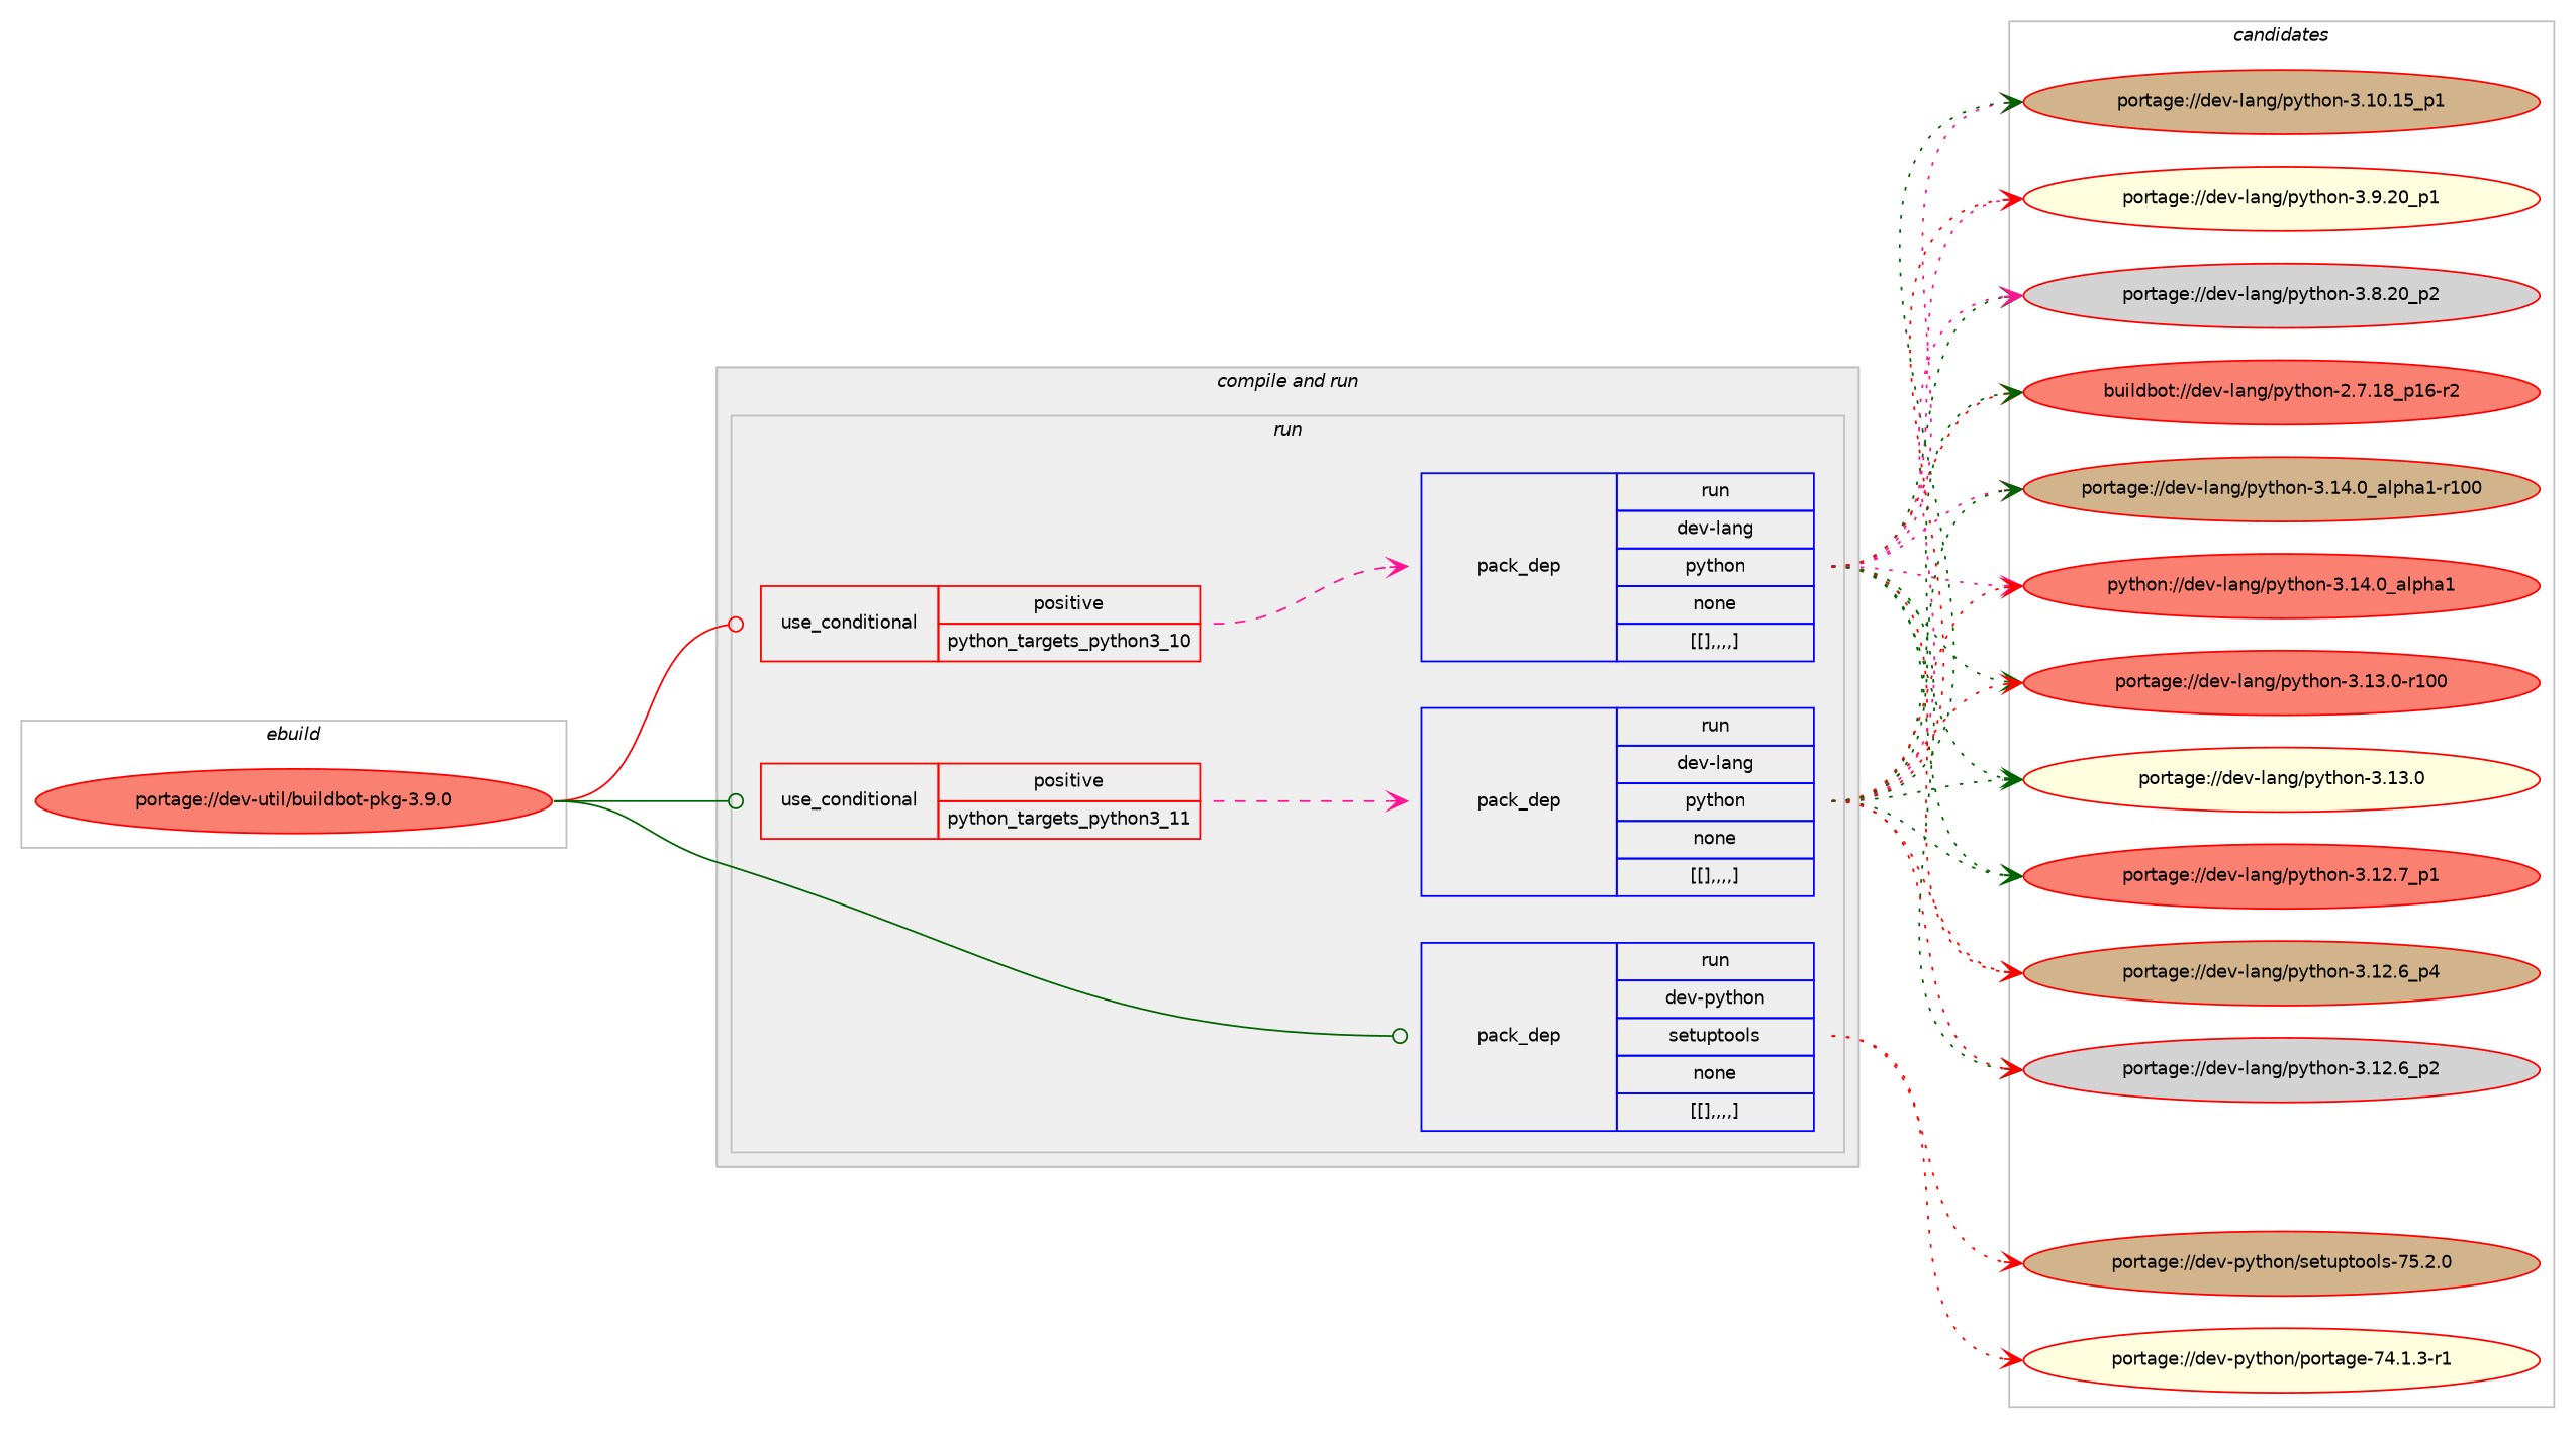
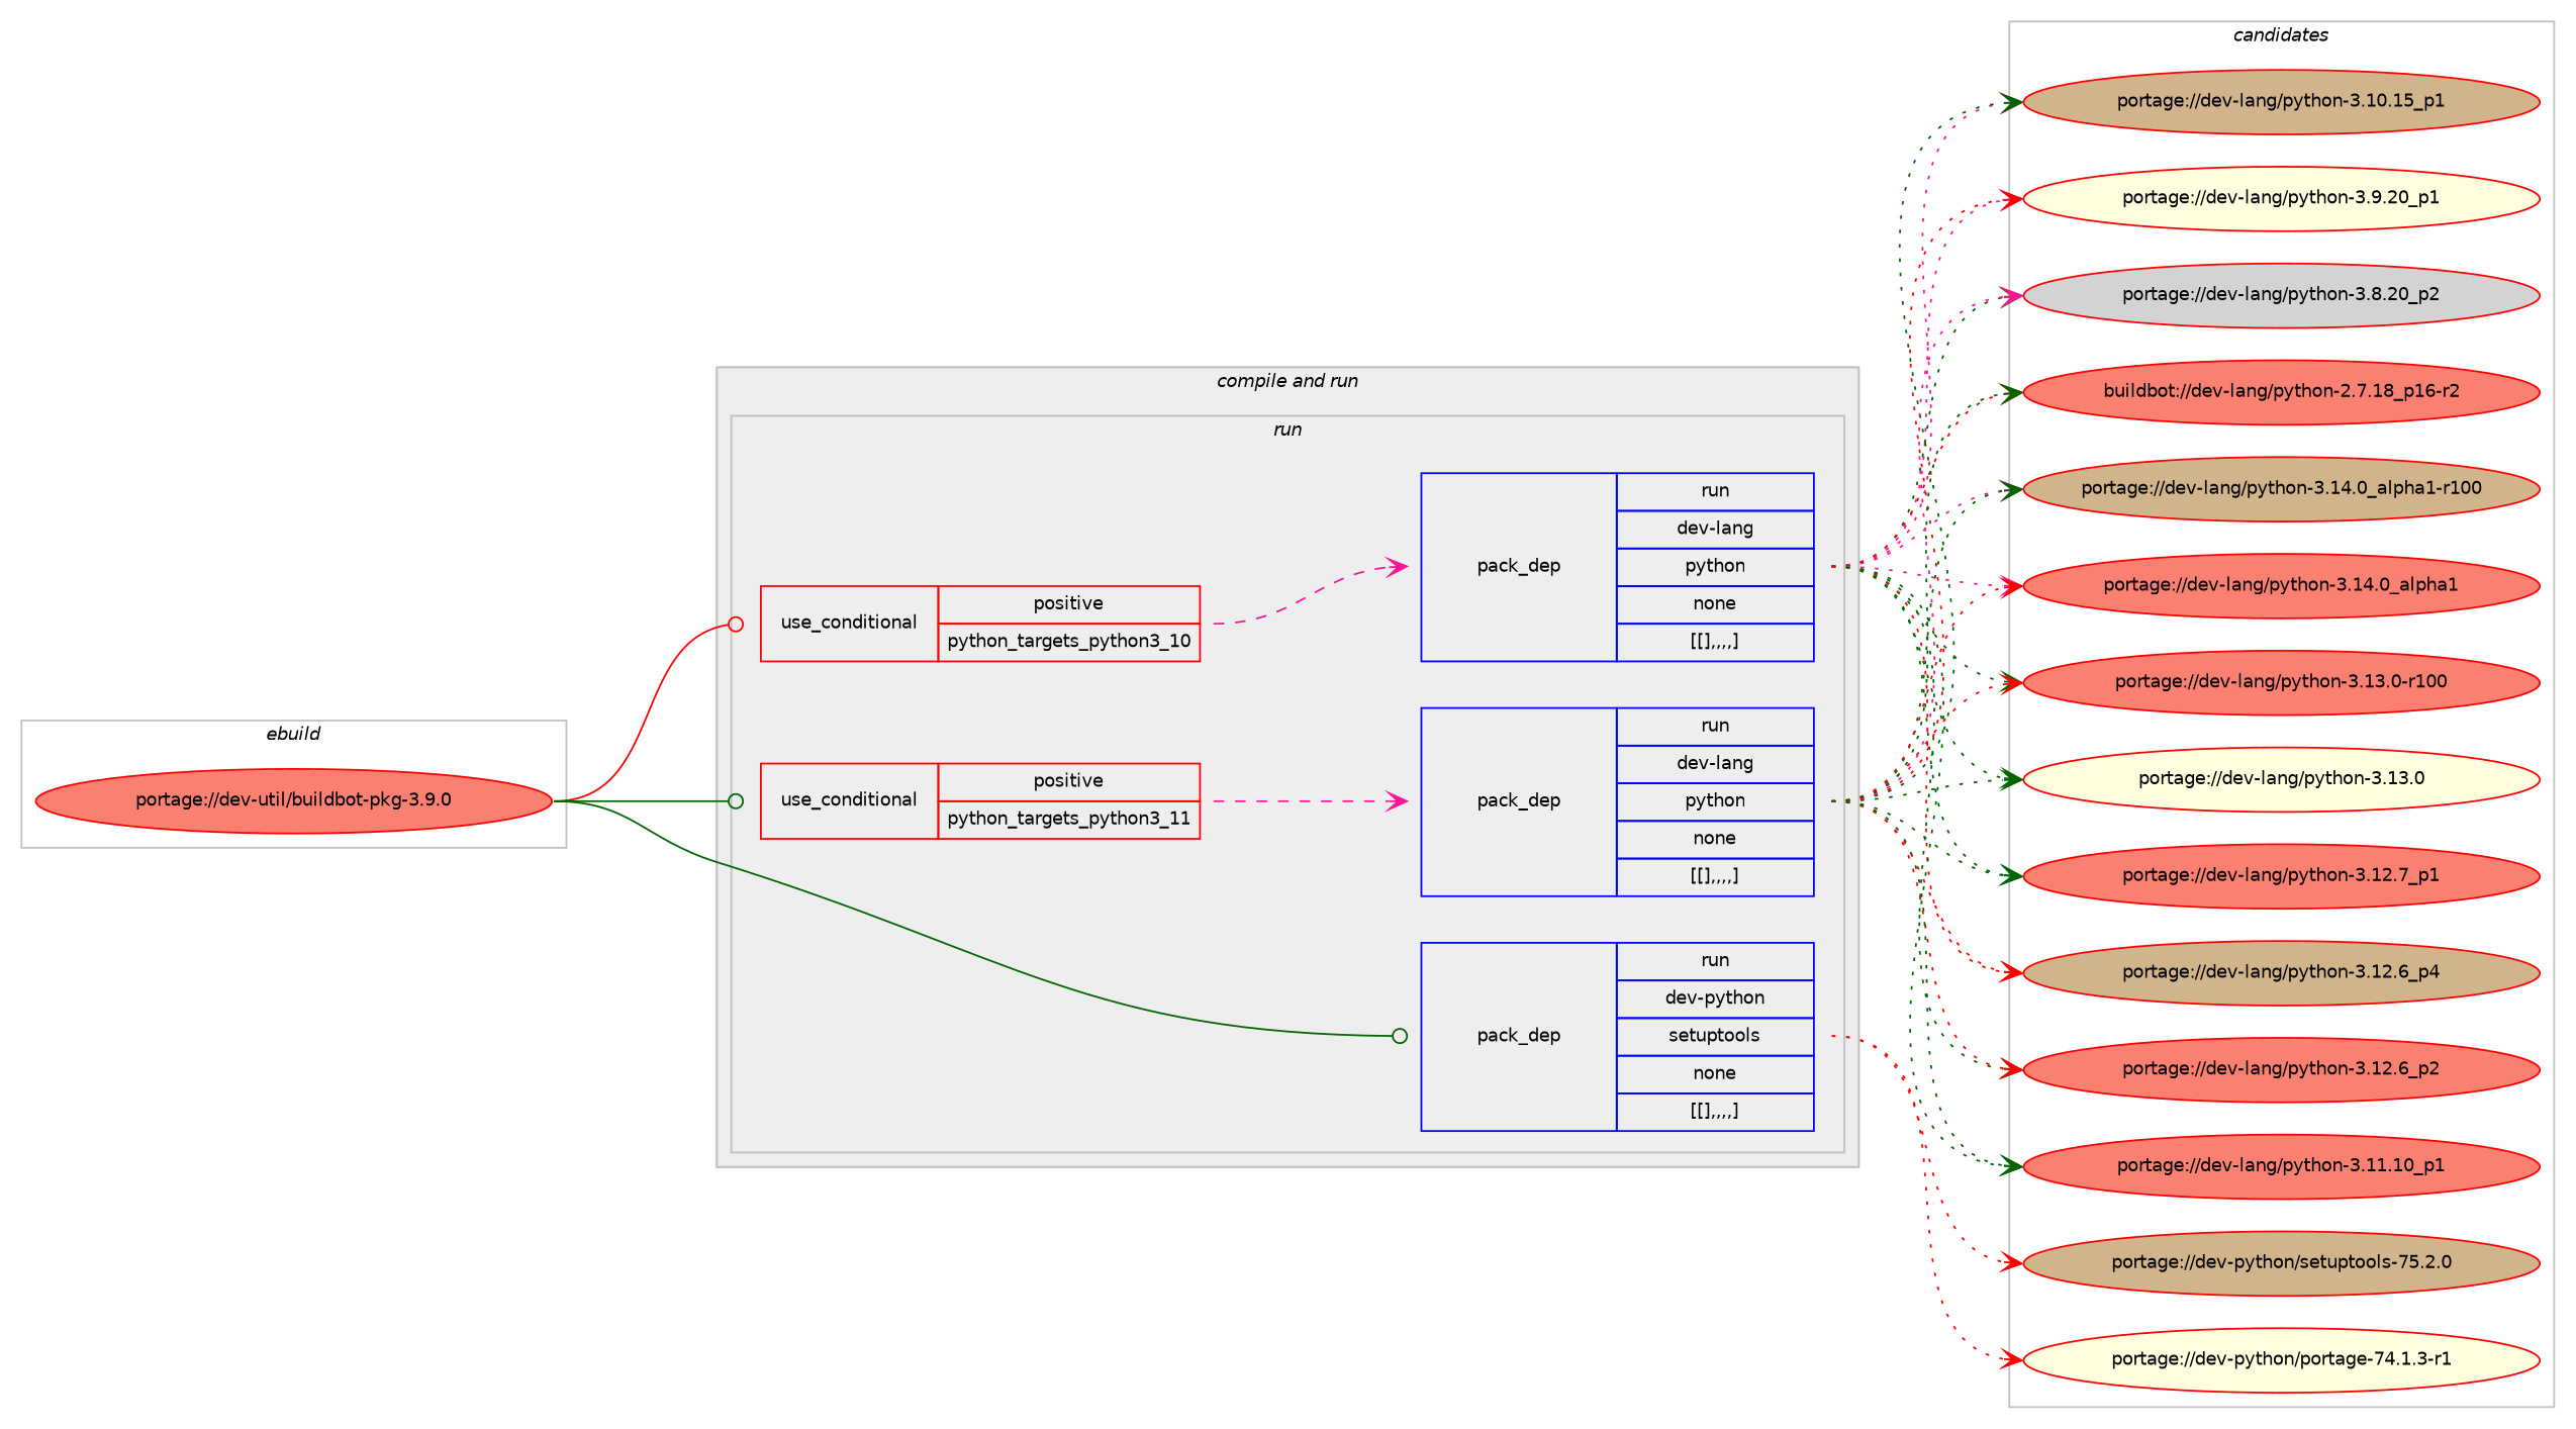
  digraph {
    compound=true
    concentrate=true
    fontname=Helvetica
    fontsize=10
    newrank=true
    rankdir=LR
    ranksep=1.5
    node [color=red fillcolor=salmon fontname=Helvetica fontsize=10 style=filled]
    edge [arrowhead=vee color=darkgreen headport=w style=dotted tailport=e weight=100]
    n1 [label="portage://dev-util/buildbot-pkg-3.9.0" width=4]
    n2 [color=blue label=<<TABLE BORDER="0" CELLBORDER="1" CELLSPACING="0" CELLPADDING="4" WIDTH="220"><TR><TD ROWSPAN="6" CELLPADDING="30">pack_dep</TD></TR><TR><TD WIDTH="110">run</TD></TR><TR><TD>dev-lang</TD></TR><TR><TD>python</TD></TR><TR><TD>none</TD></TR><TR><TD>[[],,,,]</TD></TR></TABLE>> shape=none fillcolor="" style=""]
    n3 [label=<<TABLE BORDER="0" CELLBORDER="1" CELLSPACING="0" CELLPADDING="4"><TR><TD ROWSPAN="3" CELLPADDING="10">use_conditional</TD></TR><TR><TD>positive</TD></TR><TR><TD>python_targets_python3_10</TD></TR></TABLE>> shape=none fillcolor="" style=""]
    n4 [color=blue label=<<TABLE BORDER="0" CELLBORDER="1" CELLSPACING="0" CELLPADDING="4" WIDTH="220"><TR><TD ROWSPAN="6" CELLPADDING="30">pack_dep</TD></TR><TR><TD WIDTH="110">run</TD></TR><TR><TD>dev-lang</TD></TR><TR><TD>python</TD></TR><TR><TD>none</TD></TR><TR><TD>[[],,,,]</TD></TR></TABLE>> shape=none fillcolor="" style=""]
    n5 [label=<<TABLE BORDER="0" CELLBORDER="1" CELLSPACING="0" CELLPADDING="4"><TR><TD ROWSPAN="3" CELLPADDING="10">use_conditional</TD></TR><TR><TD>positive</TD></TR><TR><TD>python_targets_python3_11</TD></TR></TABLE>> shape=none fillcolor="" style=""]
    n6 [color=blue label=<<TABLE BORDER="0" CELLBORDER="1" CELLSPACING="0" CELLPADDING="4" WIDTH="220"><TR><TD ROWSPAN="6" CELLPADDING="30">pack_dep</TD></TR><TR><TD WIDTH="110">run</TD></TR><TR><TD>dev-python</TD></TR><TR><TD>setuptools</TD></TR><TR><TD>none</TD></TR><TR><TD>[[],,,,]</TD></TR></TABLE>> shape=none fillcolor="" style=""]
    n7 [fillcolor=tan label="portage://dev-lang/python-3.14.0_alpha1-r100" width=4]
-   n8 [label="python://dev-lang/python-3.14.0_alpha1" width=4]
+   n8 [label="portage://dev-lang/python-3.14.0_alpha1" width=4]
    n9 [label="portage://dev-lang/python-3.13.0-r100" width=4]
    n10 [fillcolor=lightyellow label="portage://dev-lang/python-3.13.0" width=4]
    n11 [label="portage://dev-lang/python-3.12.7_p1" width=4]
    n12 [fillcolor=tan label="portage://dev-lang/python-3.12.6_p4" width=4]
-   n13 [fillcolor=lightgrey label="portage://dev-lang/python-3.12.6_p2" width=4]
+   n13 [label="portage://dev-lang/python-3.12.6_p2" width=4]
+   n14 [label="portage://dev-lang/python-3.11.10_p1" width=4]
    n15 [fillcolor=tan label="portage://dev-lang/python-3.10.15_p1" width=4]
    n16 [fillcolor=lightyellow label="portage://dev-lang/python-3.9.20_p1" width=4]
    n17 [fillcolor=lightgrey label="portage://dev-lang/python-3.8.20_p2" width=4]
    n18 [label="buildbot://dev-lang/python-2.7.18_p16-r2" width=4]
    n19 [fillcolor=tan label="portage://dev-python/setuptools-75.2.0" width=4]
    n20 [fillcolor=lightyellow label="portage://dev-python/portage-74.1.3-r1" width=4]
    subgraph cluster_1 {
      color=gray
      label=<<i>ebuild</i>>
      n1
    }
    subgraph cluster_2 {
      color=gray
      label=<<i>dependencies</i>>
      subgraph cluster_3 {
        color=gray
        fillcolor="#eeeeee"
        label=<<i>compile</i>>
        style=filled
      }
      subgraph cluster_4 {
        color=gray
        fillcolor="#eeeeee"
        label=<<i>compile and run</i>>
        style=filled
      }
      subgraph cluster_5 {
        color=gray
        fillcolor="#eeeeee"
        label=<<i>run</i>>
        style=filled
        subgraph sub_6 {
          color=gray
          fillcolor="#eeeeee"
          label=<<i>run</i>>
          style=filled
          n5
          subgraph sub_7 {
            color=gray
            fillcolor="#eeeeee"
            label=<<i>run</i>>
            style=filled
            n4
          }
        }
        subgraph sub_8 {
          color=gray
          fillcolor="#eeeeee"
          label=<<i>run</i>>
          style=filled
          n3
          subgraph sub_9 {
            color=gray
            fillcolor="#eeeeee"
            label=<<i>run</i>>
            style=filled
            n2
          }
        }
        subgraph sub_10 {
          color=gray
          fillcolor="#eeeeee"
          label=<<i>run</i>>
          style=filled
          n6
        }
      }
    }
    subgraph cluster_11 {
      color=gray
      label=<<i>candidates</i>>
      rank=same
      subgraph sub_12 {
        color=black
        label=<<i>candidates</i>>
        nodesep=1
        rank=same
        n7
        n8
        n9
        n10
        n11
        n12
        n13
+       n14
        n15
        n16
        n17
        n18
      }
      subgraph sub_13 {
        color=black
        label=<<i>candidates</i>>
        nodesep=1
        rank=same
        n7
        n8
        n9
        n10
        n11
        n12
        n13
+       n14
        n15
        n16
        n17
        n18
      }
      subgraph sub_14 {
        color=black
        label=<<i>candidates</i>>
        nodesep=1
        rank=same
        n19
        n20
      }
    }
    n1 -> n3 [arrowhead=odot color=red style=solid weight=20]
    n1 -> n5 [arrowhead=odot style=solid weight=20]
    n1 -> n6 [arrowhead=odot style=solid weight=20]
    n2 -> n7 [color=deeppink]
    n2 -> n8 [color=deeppink]
    n2 -> n9
    n2 -> n10
    n2 -> n11
    n2 -> n12 [color=red]
    n2 -> n13
+   n2 -> n14
    n2 -> n15 [color=deeppink]
    n2 -> n16 [color=deeppink]
    n2 -> n17
    n2 -> n18 [color=red]
    n3 -> n2 [color=deeppink style=dashed weight=20]
    n4 -> n7
    n4 -> n8 [color=red]
    n4 -> n9 [color=red]
    n4 -> n10
    n4 -> n11
    n4 -> n12 [color=red]
    n4 -> n13 [color=red]
+   n4 -> n14
    n4 -> n15
    n4 -> n16 [color=red]
    n4 -> n17 [color=deeppink]
    n4 -> n18
    n5 -> n4 [color=deeppink style=dashed weight=20]
    n6 -> n19 [color=red]
    n6 -> n20 [color=red]
  }
